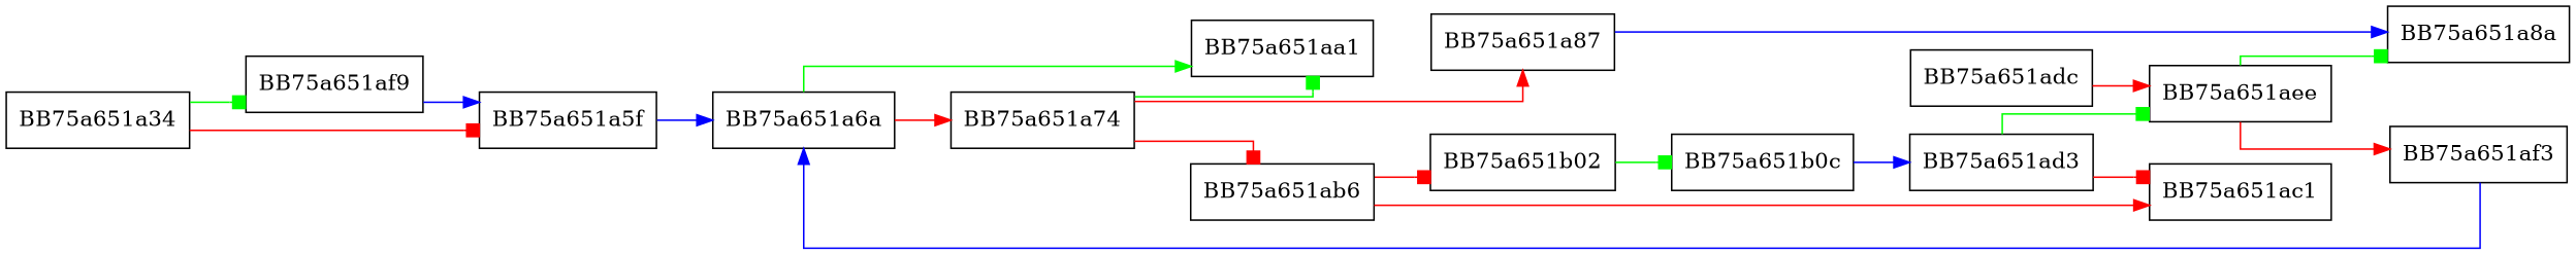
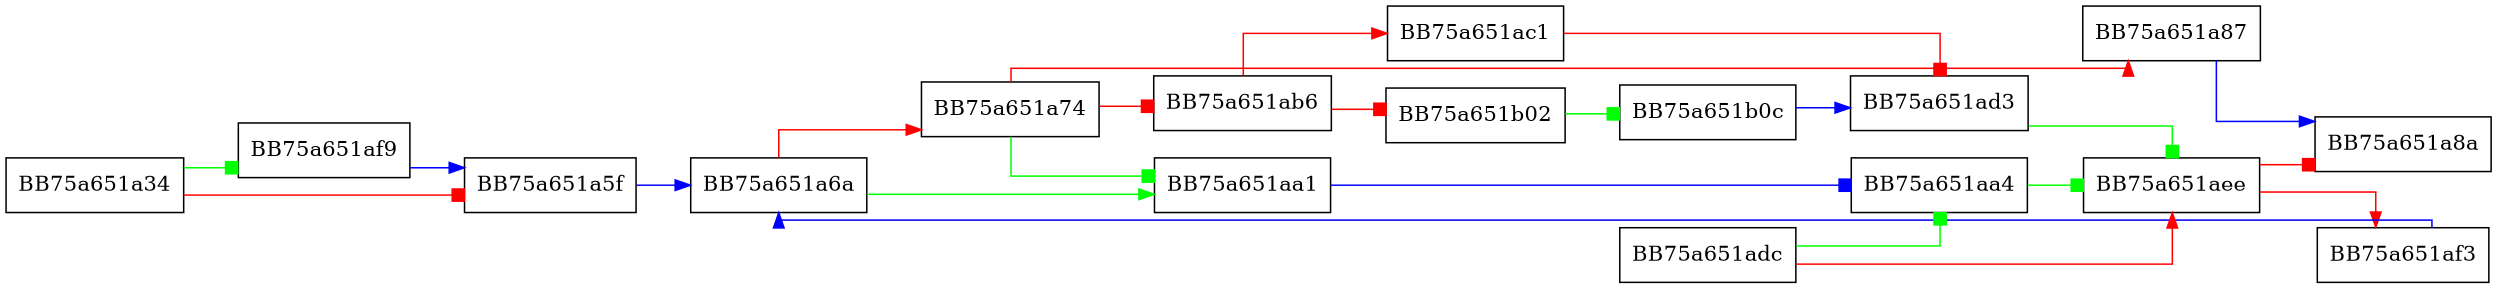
  digraph {
    rankdir=LR
    splines=ortho
    node [shape=box]
    edge [arrowhead=box color=red]
    n1 [label=BB75a651af9]
    BB75a651a34
    BB75a651a5f
    BB75a651a6a
    BB75a651aa1
    BB75a651a74
+   BB75a651aa4
    BB75a651a87
    BB75a651ab6
    BB75a651aee
    BB75a651a8a
    BB75a651af3
    BB75a651b02
    BB75a651ac1
    BB75a651b0c
    BB75a651ad3
    BB75a651adc
    n1 -> BB75a651a5f [arrowhead=normal color=blue]
    BB75a651a34 -> n1 [color=green]
    BB75a651a34 -> BB75a651a5f
    BB75a651a5f -> BB75a651a6a [arrowhead=normal color=blue]
    BB75a651a6a -> BB75a651aa1 [arrowhead=normal color=green]
    BB75a651a6a -> BB75a651a74 [arrowhead=normal]
+   BB75a651aa1 -> BB75a651aa4 [color=blue]
    BB75a651a74 -> BB75a651aa1 [color=green]
    BB75a651a74 -> BB75a651a87 [arrowhead=normal]
    BB75a651a74 -> BB75a651ab6
+   BB75a651aa4 -> BB75a651aee [color=green]
    BB75a651a87 -> BB75a651a8a [arrowhead=normal color=blue]
    BB75a651ab6 -> BB75a651b02
    BB75a651ab6 -> BB75a651ac1 [arrowhead=normal]
-   BB75a651aee -> BB75a651a8a [color=green]
+   BB75a651aee -> BB75a651a8a
    BB75a651aee -> BB75a651af3 [arrowhead=normal]
    BB75a651af3 -> BB75a651a6a [arrowhead=normal color=blue]
    BB75a651b02 -> BB75a651b0c [color=green]
-   BB75a651ad3 -> BB75a651ac1
+   BB75a651ac1 -> BB75a651ad3
    BB75a651b0c -> BB75a651ad3 [arrowhead=normal color=blue]
    BB75a651ad3 -> BB75a651aee [color=green]
+   BB75a651adc -> BB75a651aa4 [color=green]
    BB75a651adc -> BB75a651aee [arrowhead=normal]
  }
